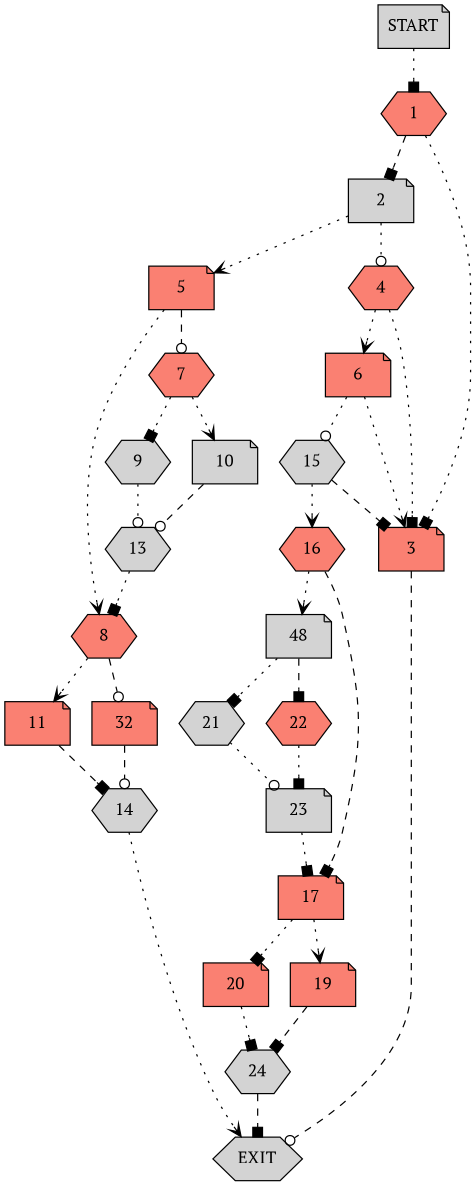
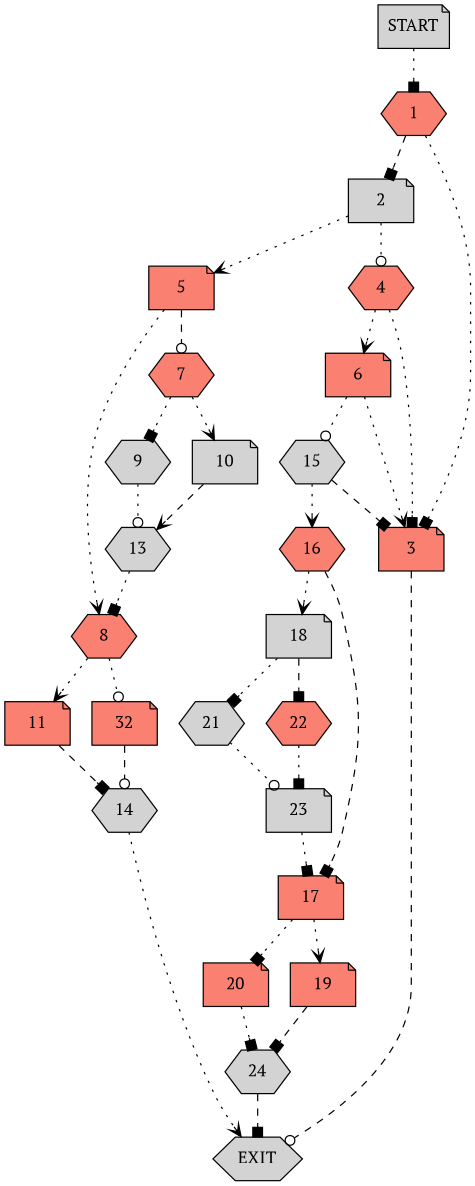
  digraph {
    fontname="PT Serif"
    node [fillcolor=salmon fontname="PT Serif" shape=note style=filled]
    edge [arrowhead=box fontname="PT Serif" style=dotted]
    n1 [fillcolor=lightgrey label=START]
    1 [shape=hexagon]
    2 [fillcolor=lightgrey]
    3
    n5 [fillcolor=lightgrey label=EXIT shape=hexagon]
    4 [shape=hexagon]
    5
    6
    7 [shape=hexagon]
    8 [shape=hexagon]
    15 [fillcolor=lightgrey shape=hexagon]
    9 [fillcolor=lightgrey shape=hexagon]
    10 [fillcolor=lightgrey]
    11
    n15 [label=32]
    16 [shape=hexagon]
    13 [fillcolor=lightgrey shape=hexagon]
    14 [fillcolor=lightgrey shape=hexagon]
    17
-   18 [fillcolor=lightgrey label=48]
+   18 [fillcolor=lightgrey]
    19
    20
    21 [fillcolor=lightgrey shape=hexagon]
    22 [shape=hexagon]
    24 [fillcolor=lightgrey shape=hexagon]
    23 [fillcolor=lightgrey]
    n1 -> 1
    1 -> 2 [style=dashed]
    1 -> 3
    2 -> 4 [arrowhead=odot]
    2 -> 5 [arrowhead=vee]
    3 -> n5 [arrowhead=odot style=dashed]
    4 -> 3
    4 -> 6 [arrowhead=vee]
    5 -> 7 [arrowhead=odot style=dashed]
    5 -> 8 [arrowhead=vee]
    6 -> 3 [arrowhead=vee]
    6 -> 15 [arrowhead=odot]
    7 -> 9
    7 -> 10 [arrowhead=vee]
    8 -> 11 [arrowhead=vee]
-   8 -> n15 [arrowhead=odot style=dashed]
+   8 -> n15 [arrowhead=odot]
    15 -> 3 [style=dashed]
    15 -> 16 [arrowhead=vee]
    9 -> 13 [arrowhead=odot]
-   10 -> 13 [arrowhead=odot style=dashed]
+   10 -> 13 [arrowhead=vee style=dashed]
    11 -> 14 [style=dashed]
    n15 -> 14 [arrowhead=odot style=dashed]
    16 -> 17 [style=dashed]
    16 -> 18 [arrowhead=vee]
    13 -> 8
    14 -> n5 [arrowhead=vee]
    17 -> 19 [arrowhead=vee]
    17 -> 20
    18 -> 21
    18 -> 22 [style=dashed]
    19 -> 24 [style=dashed]
    20 -> 24
    21 -> 23 [arrowhead=odot]
    22 -> 23
    24 -> n5 [style=dashed]
    23 -> 17
  }
